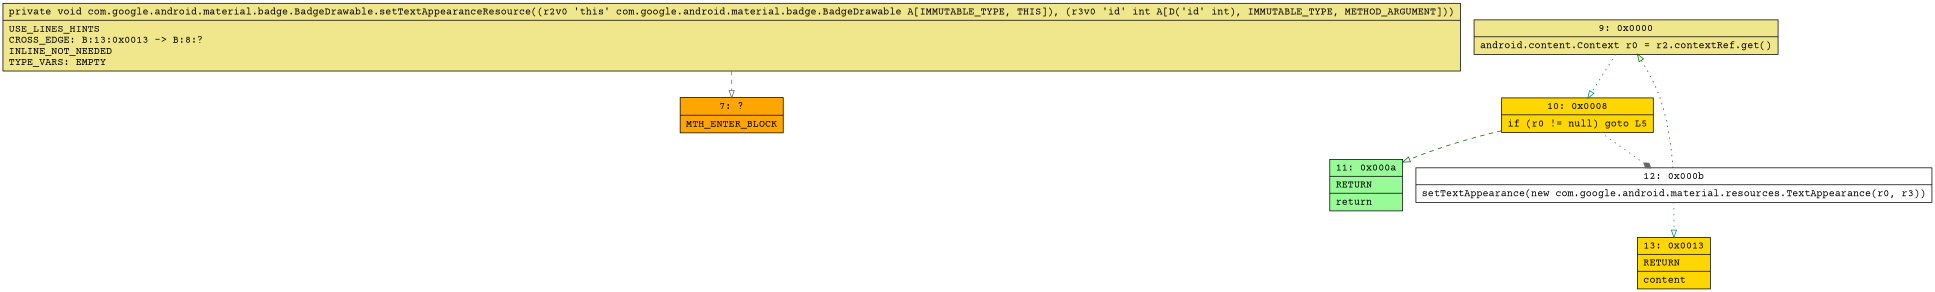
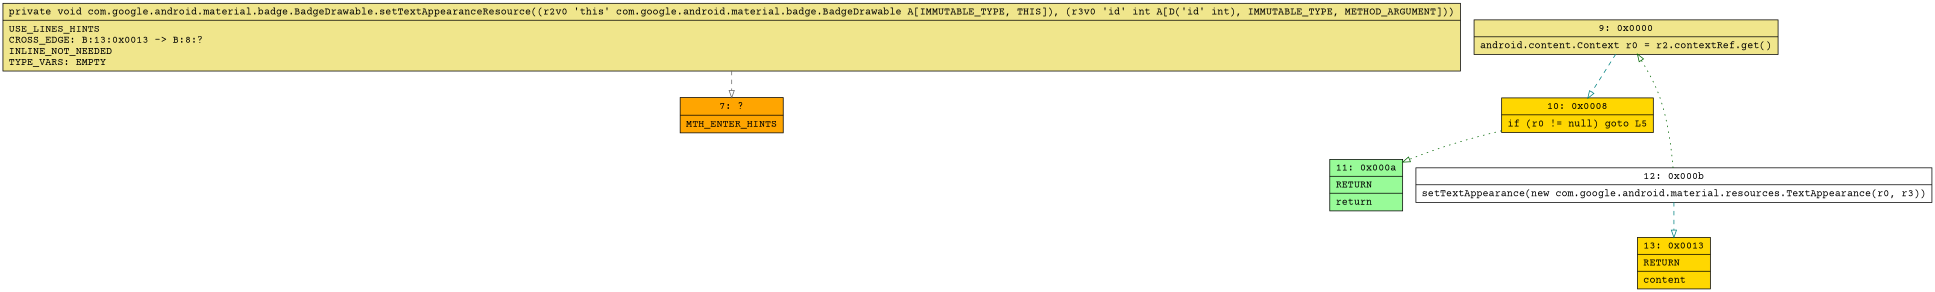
  digraph {
    fontname="Courier Prime"
    node [fillcolor=khaki fontname="Courier Prime" shape=record style=filled]
    edge [arrowhead=onormal color=teal fontname="Courier Prime" style=dotted]
-   n1 [fillcolor=orange label="{7\:\ ?|MTH_ENTER_BLOCK\l}"]
+   n1 [fillcolor=orange label="{7\:\ ?|MTH_ENTER_HINTS\l}"]
    n2 [label="{9\:\ 0x0000|android.content.Context r0 = r2.contextRef.get()\l}"]
    n3 [fillcolor=gold label="{10\:\ 0x0008|if (r0 != null) goto L5\l}"]
    n4 [fillcolor=palegreen label="{11\:\ 0x000a|RETURN\l|return\l}"]
    n5 [fillcolor=white label="{12\:\ 0x000b|setTextAppearance(new com.google.android.material.resources.TextAppearance(r0, r3))\l}"]
    n6 [fillcolor=gold label="{13\:\ 0x0013|RETURN\l|content\l}"]
    n7 [label="{private void com.google.android.material.badge.BadgeDrawable.setTextAppearanceResource((r2v0 'this' com.google.android.material.badge.BadgeDrawable A[IMMUTABLE_TYPE, THIS]), (r3v0 'id' int A[D('id' int), IMMUTABLE_TYPE, METHOD_ARGUMENT]))  | USE_LINES_HINTS\lCROSS_EDGE: B:13:0x0013 \-\> B:8:?\lINLINE_NOT_NEEDED\lTYPE_VARS: EMPTY\l}"]
-   n2 -> n3
-   n3 -> n4 [color=darkgreen style=dashed]
-   n3 -> n5 [arrowhead=diamond color=gray40]
+   n2 -> n3 [style=dashed]
+   n3 -> n4 [color=darkgreen]
    n5 -> n2 [color=darkgreen]
-   n5 -> n6
+   n5 -> n6 [style=dashed]
    n7 -> n1 [color=gray40 style=dashed]
  }
